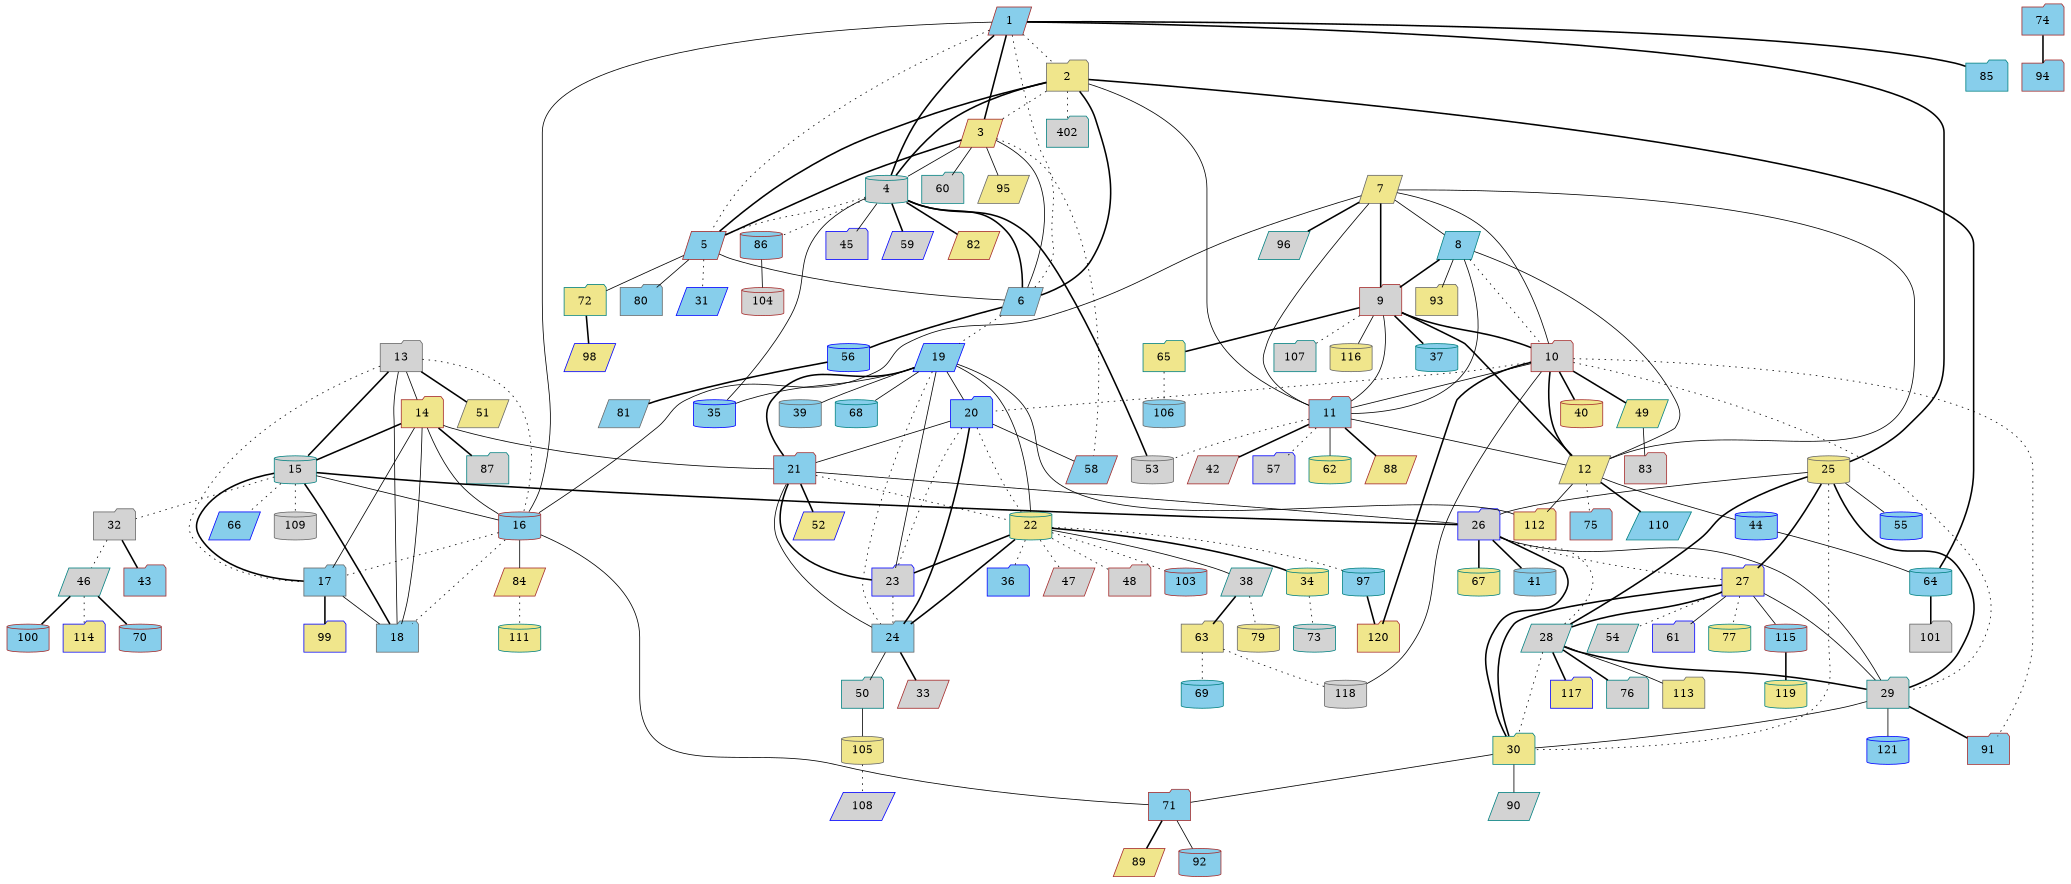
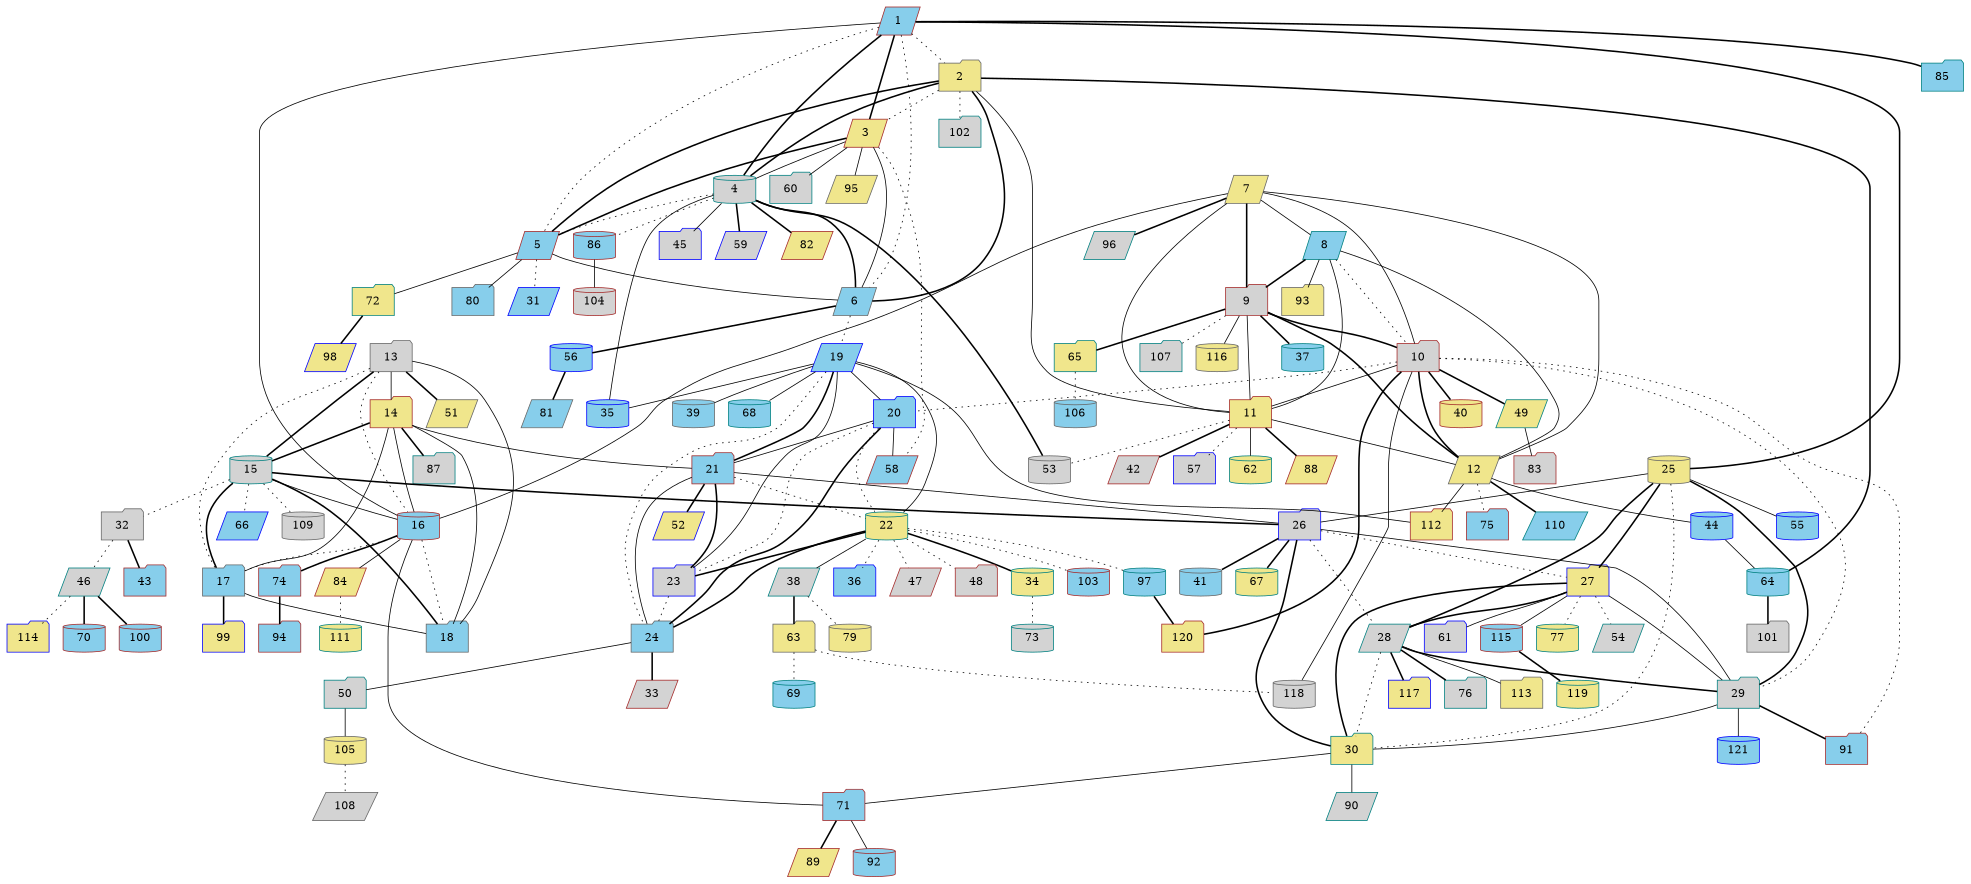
  graph {
    node [color=brown fillcolor=skyblue shape=folder style=filled]
    edge [style=bold]
    1 [shape=parallelogram]
    2 [color=gray40 fillcolor=khaki]
    3 [fillcolor=khaki shape=parallelogram]
    4 [color=teal fillcolor=lightgrey shape=cylinder]
    5 [shape=parallelogram]
    6 [color=gray40 shape=parallelogram]
    16 [shape=cylinder]
    25 [color=gray40 fillcolor=khaki shape=cylinder]
    85 [color=teal]
-   11
+   11 [fillcolor=khaki]
    64 [color=teal shape=cylinder]
-   102 [color=teal fillcolor=lightgrey label=402]
+   102 [color=teal fillcolor=lightgrey]
    58 [shape=parallelogram]
    60 [color=teal fillcolor=lightgrey]
    95 [color=gray40 fillcolor=khaki shape=parallelogram]
    35 [color=blue shape=cylinder]
    45 [color=blue fillcolor=lightgrey]
    53 [color=gray40 fillcolor=lightgrey shape=cylinder]
    59 [color=blue fillcolor=lightgrey shape=parallelogram]
    82 [fillcolor=khaki shape=parallelogram]
    86 [shape=cylinder]
    31 [color=blue shape=parallelogram]
    72 [color=teal fillcolor=khaki]
    80 [color=gray40]
    19 [color=blue shape=parallelogram]
    56 [color=blue shape=cylinder]
    17 [color=gray40]
    18 [color=gray40]
    71
    74
    84 [fillcolor=khaki shape=parallelogram]
    29 [color=teal fillcolor=lightgrey]
    26 [color=blue fillcolor=lightgrey]
    27 [color=blue fillcolor=khaki]
    28 [color=teal fillcolor=lightgrey shape=parallelogram]
    30 [color=teal fillcolor=khaki]
    55 [color=blue shape=cylinder]
    12 [color=gray40 fillcolor=khaki shape=parallelogram]
    42 [fillcolor=lightgrey shape=parallelogram]
    57 [color=blue fillcolor=lightgrey]
    62 [color=teal fillcolor=khaki shape=cylinder]
    88 [fillcolor=khaki shape=parallelogram]
    101 [color=gray40 fillcolor=lightgrey]
    104 [fillcolor=lightgrey shape=cylinder]
    98 [color=blue fillcolor=khaki shape=parallelogram]
    20 [color=blue]
    112 [fillcolor=khaki]
    21
    22 [color=teal fillcolor=khaki shape=cylinder]
    23 [color=blue fillcolor=lightgrey]
    24 [color=gray40]
    39 [color=gray40 shape=cylinder]
    68 [color=teal shape=cylinder]
    81 [color=gray40 shape=parallelogram]
    7 [color=gray40 fillcolor=khaki shape=parallelogram]
    8 [color=teal shape=parallelogram]
    9 [fillcolor=lightgrey]
    10 [fillcolor=lightgrey]
    96 [color=teal fillcolor=lightgrey shape=parallelogram]
    93 [color=gray40 fillcolor=khaki]
    37 [color=teal shape=cylinder]
    65 [color=teal fillcolor=khaki]
    107 [color=teal fillcolor=lightgrey]
    116 [color=gray40 fillcolor=khaki shape=cylinder]
    40 [fillcolor=khaki shape=cylinder]
    49 [color=teal fillcolor=khaki shape=parallelogram]
    91
    118 [color=gray40 fillcolor=lightgrey shape=cylinder]
    120 [fillcolor=khaki]
    44 [color=blue shape=cylinder]
    75
    110 [color=teal shape=parallelogram]
    106 [color=gray40 shape=cylinder]
    121 [color=blue shape=cylinder]
    83 [fillcolor=lightgrey]
    13 [color=gray40 fillcolor=lightgrey]
    14 [fillcolor=khaki]
    15 [color=teal fillcolor=lightgrey shape=cylinder]
    51 [color=gray40 fillcolor=khaki shape=parallelogram]
    87 [color=teal fillcolor=lightgrey]
    32 [color=gray40 fillcolor=lightgrey]
    66 [color=blue shape=parallelogram]
    109 [color=gray40 fillcolor=lightgrey shape=cylinder]
    99 [color=blue fillcolor=khaki]
    52 [color=blue fillcolor=khaki shape=parallelogram]
    41 [color=gray40 shape=cylinder]
    67 [color=teal fillcolor=khaki shape=cylinder]
    43
    46 [color=teal fillcolor=lightgrey shape=parallelogram]
    89 [fillcolor=khaki shape=parallelogram]
    92 [shape=cylinder]
    94
    111 [color=teal fillcolor=khaki shape=cylinder]
    34 [color=teal fillcolor=khaki shape=cylinder]
    36 [color=blue]
    38 [color=teal fillcolor=lightgrey shape=parallelogram]
    47 [fillcolor=lightgrey shape=parallelogram]
    48 [fillcolor=lightgrey]
    97 [color=teal shape=cylinder]
    103 [shape=cylinder]
    33 [fillcolor=lightgrey shape=parallelogram]
    50 [color=teal fillcolor=lightgrey]
    73 [color=teal fillcolor=lightgrey shape=cylinder]
    63 [color=gray40 fillcolor=khaki]
    79 [color=gray40 fillcolor=khaki shape=cylinder]
    105 [color=gray40 fillcolor=khaki shape=cylinder]
    54 [color=teal fillcolor=lightgrey shape=parallelogram]
    61 [color=blue fillcolor=lightgrey]
    77 [color=teal fillcolor=khaki shape=cylinder]
    115 [shape=cylinder]
    76 [color=teal fillcolor=lightgrey]
    113 [color=gray40 fillcolor=khaki]
    117 [color=blue fillcolor=khaki]
    90 [color=teal fillcolor=lightgrey shape=parallelogram]
    119 [color=teal fillcolor=khaki shape=cylinder]
    70 [shape=cylinder]
    100 [shape=cylinder]
    114 [color=blue fillcolor=khaki]
    69 [color=teal shape=cylinder]
-   108 [color=blue fillcolor=lightgrey shape=parallelogram]
+   108 [color=gray40 fillcolor=lightgrey shape=parallelogram]
    1 -- 2 [style=dotted]
    1 -- 3
    1 -- 4
    1 -- 5 [style=dotted]
    1 -- 6 [style=dotted]
    1 -- 16 [style=solid]
    1 -- 25
    1 -- 85
    2 -- 3 [style=dotted]
    2 -- 4
    2 -- 5
    2 -- 6
    2 -- 11 [style=solid]
    2 -- 64
    2 -- 102 [style=dotted]
    3 -- 4 [style=solid]
    3 -- 5
    3 -- 6 [style=solid]
    3 -- 58 [style=dotted]
    3 -- 60 [style=solid]
    3 -- 95 [style=solid]
    4 -- 5 [style=dotted]
    4 -- 6
    4 -- 35 [style=solid]
    4 -- 45 [style=solid]
    4 -- 53
    4 -- 59
    4 -- 82
    4 -- 86 [style=dotted]
    5 -- 6 [style=solid]
    5 -- 31 [style=dotted]
    5 -- 72 [style=solid]
    5 -- 80 [style=solid]
    6 -- 19 [style=dotted]
    6 -- 56
    16 -- 17 [style=dotted]
    16 -- 18 [style=dotted]
    16 -- 71 [style=solid]
+   16 -- 74
    16 -- 84 [style=solid]
    25 -- 29
    25 -- 26 [style=solid]
    25 -- 27
    25 -- 28
    25 -- 30 [style=dotted]
    25 -- 55 [style=solid]
    11 -- 53 [style=dotted]
    11 -- 12 [style=solid]
    11 -- 42
    11 -- 57 [style=dotted]
    11 -- 62 [style=solid]
    11 -- 88
    64 -- 101
    86 -- 104 [style=solid]
    72 -- 98
    19 -- 35 [style=solid]
    19 -- 20 [style=solid]
    19 -- 112 [style=solid]
    19 -- 21
    19 -- 22 [style=solid]
    19 -- 23 [style=solid]
    19 -- 24 [style=dotted]
    19 -- 39 [style=solid]
    19 -- 68 [style=solid]
    56 -- 81
    17 -- 18 [style=solid]
    17 -- 99
    71 -- 89
    71 -- 92 [style=solid]
    74 -- 94
    84 -- 111 [style=dotted]
    29 -- 30 [style=solid]
    29 -- 91
    29 -- 121 [style=solid]
    26 -- 29 [style=solid]
    26 -- 27 [style=dotted]
    26 -- 28 [style=dotted]
    26 -- 30
    26 -- 41
    26 -- 67
    27 -- 29 [style=solid]
    27 -- 28
    27 -- 30
    27 -- 54 [style=dotted]
    27 -- 61 [style=solid]
    27 -- 77 [style=dotted]
    27 -- 115 [style=solid]
    28 -- 29
    28 -- 30 [style=dotted]
    28 -- 76
    28 -- 113 [style=solid]
    28 -- 117
    30 -- 71 [style=solid]
    30 -- 90 [style=solid]
    12 -- 112 [style=solid]
    12 -- 44 [style=solid]
    12 -- 75 [style=dotted]
    12 -- 110
    20 -- 58 [style=solid]
    20 -- 21 [style=solid]
    20 -- 22 [style=dotted]
    20 -- 23 [style=dotted]
    20 -- 24
    21 -- 26 [style=solid]
    21 -- 22 [style=dotted]
    21 -- 23
    21 -- 24 [style=solid]
    21 -- 52
    22 -- 23
    22 -- 24
    22 -- 34
    22 -- 36 [style=dotted]
    22 -- 38 [style=solid]
    22 -- 47 [style=dotted]
    22 -- 48 [style=dotted]
    22 -- 97 [style=dotted]
    22 -- 103 [style=dotted]
    23 -- 24 [style=dotted]
    24 -- 33
    24 -- 50 [style=solid]
    7 -- 16 [style=solid]
    7 -- 11 [style=solid]
    7 -- 12 [style=solid]
    7 -- 8 [style=solid]
    7 -- 9
    7 -- 10 [style=solid]
    7 -- 96
    8 -- 11 [style=solid]
    8 -- 12 [style=solid]
    8 -- 9
    8 -- 10 [style=dotted]
    8 -- 93 [style=solid]
    9 -- 11 [style=solid]
    9 -- 12
    9 -- 10
    9 -- 37
    9 -- 65
    9 -- 107 [style=dotted]
    9 -- 116 [style=solid]
    10 -- 11 [style=solid]
    10 -- 29 [style=dotted]
    10 -- 12
    10 -- 20 [style=dotted]
    10 -- 40
    10 -- 49
    10 -- 91 [style=dotted]
    10 -- 118 [style=solid]
    10 -- 120
    65 -- 106 [style=dotted]
    49 -- 83 [style=solid]
    44 -- 64 [style=solid]
    13 -- 16 [style=dotted]
    13 -- 17 [style=dotted]
    13 -- 18 [style=solid]
    13 -- 14 [style=solid]
    13 -- 15
    13 -- 51
    14 -- 16 [style=solid]
    14 -- 17 [style=solid]
    14 -- 18 [style=solid]
    14 -- 21 [style=solid]
    14 -- 15
    14 -- 87
    15 -- 16 [style=solid]
    15 -- 17
    15 -- 18
    15 -- 26
    15 -- 32 [style=dotted]
    15 -- 66 [style=dotted]
    15 -- 109 [style=dotted]
    32 -- 43
    32 -- 46 [style=dotted]
    46 -- 70
    46 -- 100
    46 -- 114 [style=dotted]
    34 -- 73 [style=dotted]
    38 -- 63
    38 -- 79 [style=dotted]
    97 -- 120
    50 -- 105 [style=solid]
    63 -- 118 [style=dotted]
    63 -- 69 [style=dotted]
    105 -- 108 [style=dotted]
    115 -- 119
  }
